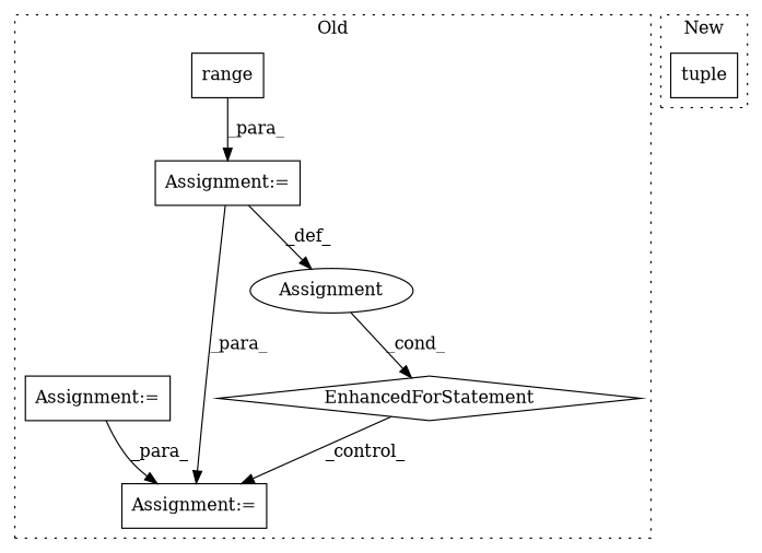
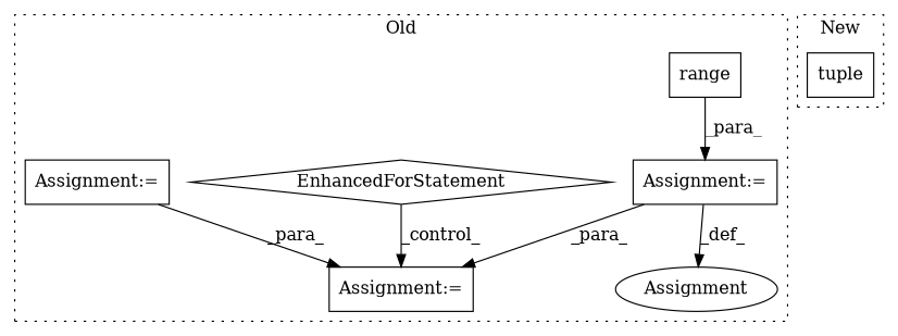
  digraph {
    node [a=7 l=1 s="4661,4733" shape=box]
    n1 [a=32 l="6,1" label=range s="4722,4732"]
    n2 [l="53,2" label="Assignment:="]
    n3 [a=70 l="53,2" label=EnhancedForStatement shape=diamond]
    n4 [label="Assignment:=" s=4765]
    n5 [a=42 label=Assignment s=4718 shape=ellipse]
    n6 [label="Assignment:=" s=4616]
    n7 [a=32 l="6,1" label=tuple s="6640,6653"]
    subgraph cluster_1 {
      label=Old
      style=dotted
      n1
      n2
      n3
      n4
      n5
      n6
    }
    subgraph cluster_2 {
      label=New
      style=dotted
      n7
    }
    n1 -> n2 [label=_para_]
    n2 -> n4 [label=_para_]
    n2 -> n5 [label=_def_]
    n3 -> n4 [label=_control_]
-   n5 -> n3 [label=_cond_]
    n6 -> n4 [label=_para_]
  }
